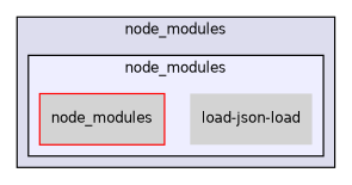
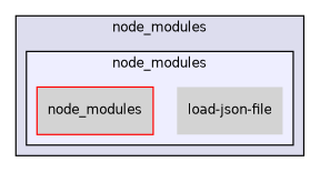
  digraph {
    compound=true
    node [fontname=Helvetica fontsize=10 style=filled fillcolor=lightgrey]
-   n1 [label="load-json-load" shape=plaintext]
+   n1 [label="load-json-file" shape=plaintext]
    n2 [color=red label=node_modules shape=box]
    subgraph cluster_1 {
      bgcolor="#ddddee"
      fontname=Helvetica
      fontsize=10
      label=node_modules
      pencolor=black
      subgraph cluster_2 {
        bgcolor="#eeeeff"
        fontname=Helvetica
        fontsize=10
        pencolor=black
        n1
        n2
      }
    }
  }
